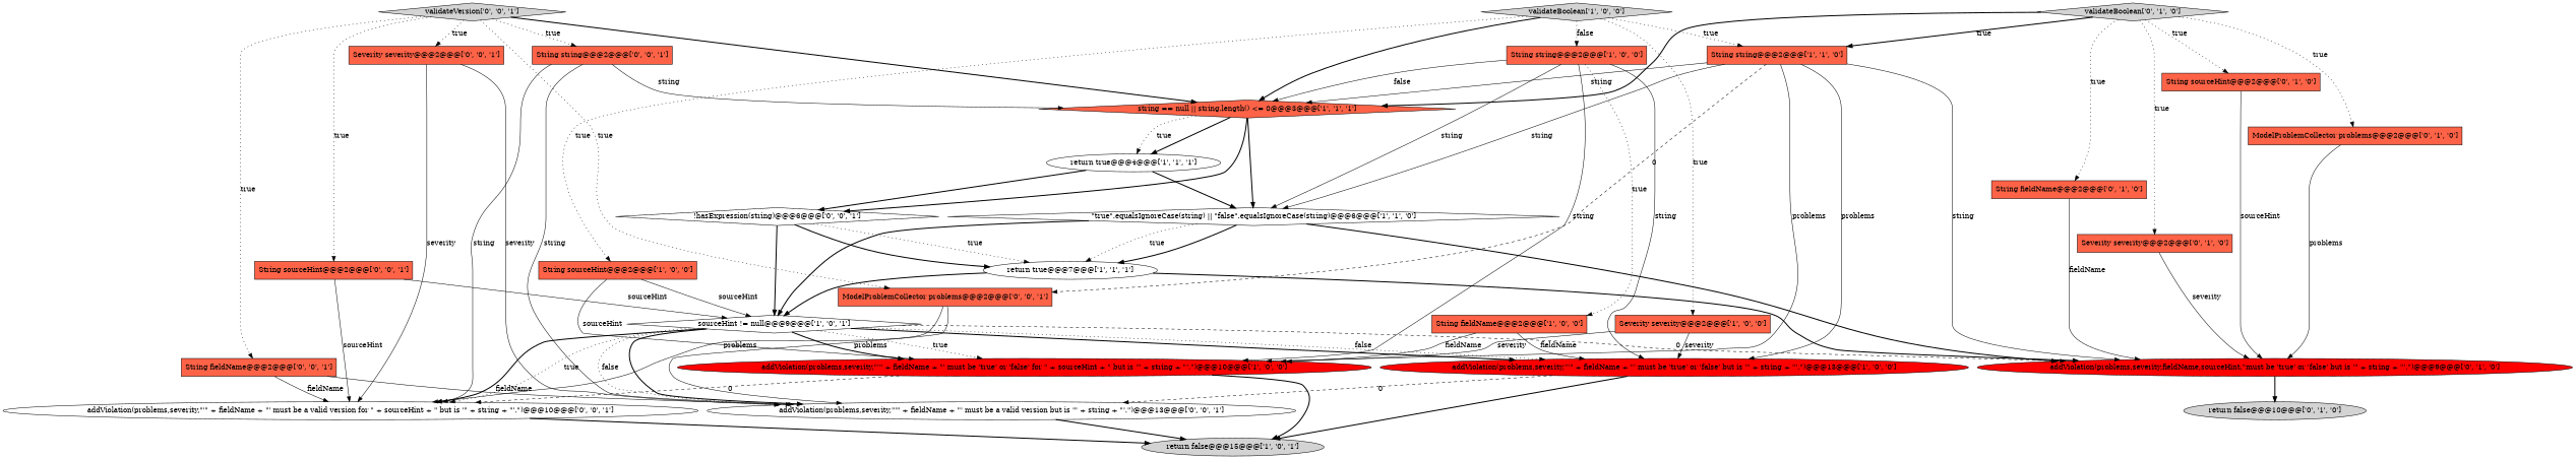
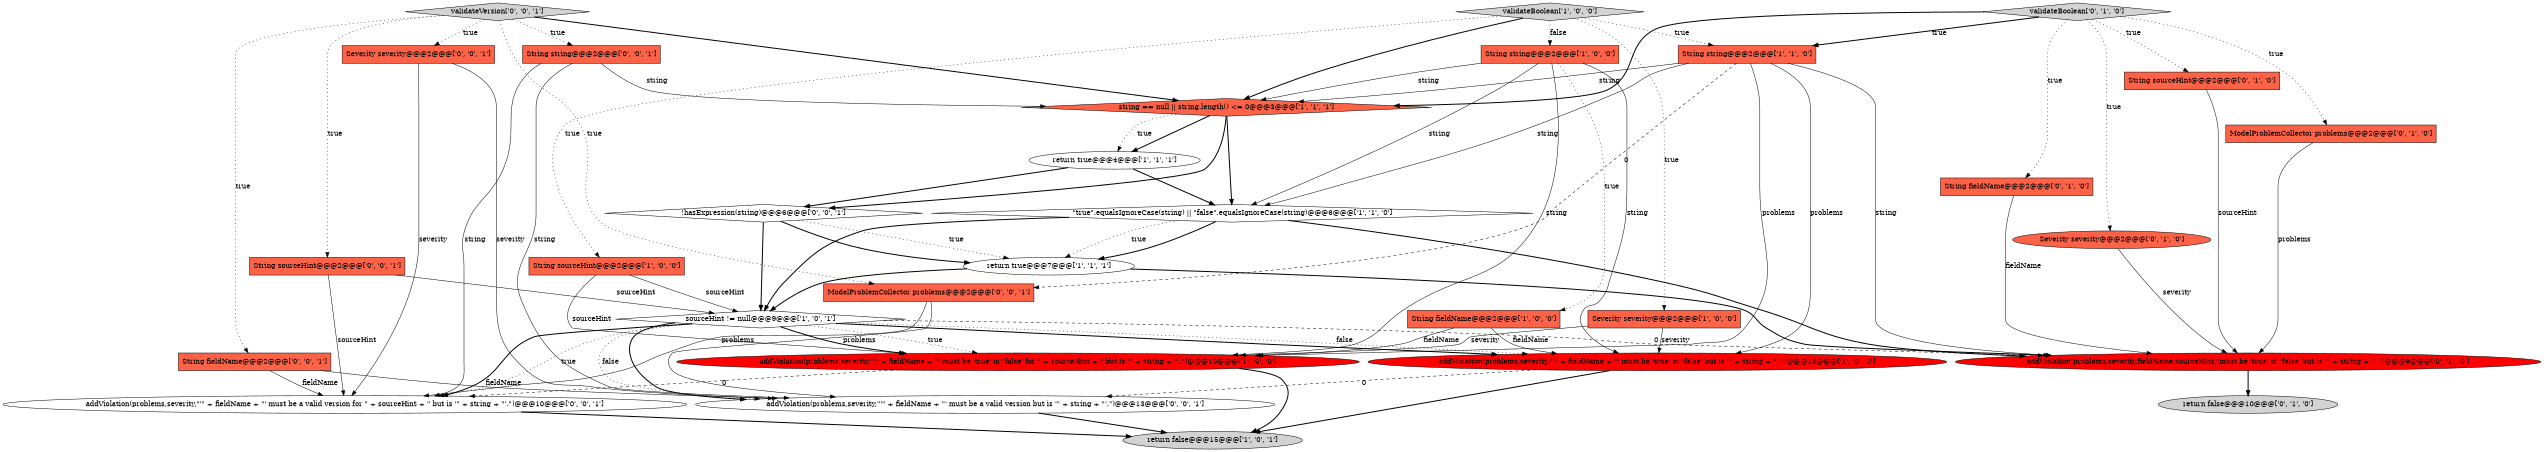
  digraph {
    node [fillcolor=tomato shape=box style=filled]
    edge [style=solid]
    n1 [label="Severity severity@@@2@@@['0', '0', '1']"]
    n2 [fillcolor=white label="addViolation(problems,severity,\"'\" + fieldName + \"' must be a valid version for \" + sourceHint + \" but is '\" + string + \"'.\")@@@10@@@['0', '0', '1']" shape=ellipse]
    n3 [fillcolor=white label="addViolation(problems,severity,\"'\" + fieldName + \"' must be a valid version but is '\" + string + \"'.\")@@@13@@@['0', '0', '1']" shape=ellipse]
    n4 [fillcolor=lightgray label="return false@@@15@@@['1', '0', '1']" shape=ellipse]
    n5 [label="String sourceHint@@@2@@@['0', '1', '0']"]
    n6 [fillcolor=red label="addViolation(problems,severity,fieldName,sourceHint,\"must be 'true' or 'false' but is '\" + string + \"'.\")@@@9@@@['0', '1', '0']" shape=ellipse]
    n7 [fillcolor=lightgray label="return false@@@10@@@['0', '1', '0']" shape=ellipse]
    n8 [label="ModelProblemCollector problems@@@2@@@['0', '0', '1']"]
    n9 [fillcolor=red label="addViolation(problems,severity,\"'\" + fieldName + \"' must be 'true' or 'false' but is '\" + string + \"'.\")@@@13@@@['1', '0', '0']" shape=ellipse]
    n10 [label="String string@@@2@@@['1', '0', '0']"]
    n11 [fillcolor=red label="addViolation(problems,severity,\"'\" + fieldName + \"' must be 'true' or 'false' for \" + sourceHint + \" but is '\" + string + \"'.\")@@@10@@@['1', '0', '0']" shape=ellipse]
    n12 [label="string == null || string.length() <= 0@@@3@@@['1', '1', '1']" shape=diamond]
    n13 [fillcolor=white label="\"true\".equalsIgnoreCase(string) || \"false\".equalsIgnoreCase(string)@@@6@@@['1', '1', '0']" shape=diamond]
    n14 [label="String fieldName@@@2@@@['1', '0', '0']"]
    n15 [fillcolor=white label="return true@@@4@@@['1', '1', '1']" shape=ellipse]
    n16 [fillcolor=white label="!hasExpression(string)@@@6@@@['0', '0', '1']" shape=diamond]
    n17 [fillcolor=white label="sourceHint != null@@@9@@@['1', '0', '1']" shape=diamond]
    n18 [fillcolor=white label="return true@@@7@@@['1', '1', '1']" shape=ellipse]
    n19 [label="ModelProblemCollector problems@@@2@@@['0', '1', '0']"]
    n20 [label="String sourceHint@@@2@@@['0', '0', '1']"]
    n21 [label="String string@@@2@@@['1', '1', '0']"]
    n22 [label="String string@@@2@@@['0', '0', '1']"]
    n23 [label="String fieldName@@@2@@@['0', '1', '0']"]
    n24 [label="String sourceHint@@@2@@@['1', '0', '0']"]
    n25 [label="Severity severity@@@2@@@['1', '0', '0']"]
    n26 [fillcolor=lightgray label="validateVersion['0', '0', '1']" shape=diamond]
    n27 [label="String fieldName@@@2@@@['0', '0', '1']"]
    n28 [fillcolor=lightgray label="validateBoolean['1', '0', '0']" shape=diamond]
    n29 [fillcolor=lightgray label="validateBoolean['0', '1', '0']" shape=diamond]
-   n30 [label="Severity severity@@@2@@@['0', '1', '0']"]
+   n30 [label="Severity severity@@@2@@@['0', '1', '0']" shape=ellipse]
    n1 -> n2 [label=severity]
    n1 -> n3 [label=severity]
    n2 -> n4 [style=bold]
    n3 -> n4 [style=bold]
    n5 -> n6 [label=sourceHint]
    n6 -> n7 [style=bold]
    n8 -> n2 [label=problems]
    n8 -> n3 [label=problems]
    n9 -> n3 [label=0 style=dashed]
    n9 -> n4 [style=bold]
    n10 -> n9 [label=string]
    n10 -> n11 [label=string]
-   n10 -> n12 [label=false]
+   n10 -> n12 [label=string]
    n10 -> n13 [label=string]
    n10 -> n14 [label=true style=dotted]
    n11 -> n2 [label=0 style=dashed]
    n11 -> n4 [style=bold]
    n12 -> n13 [style=bold]
    n12 -> n15 [style=bold]
    n12 -> n15 [label=true style=dotted]
    n12 -> n16 [style=bold]
    n13 -> n6 [style=bold]
    n13 -> n17 [style=bold]
    n13 -> n18 [label=true style=dotted]
    n13 -> n18 [style=bold]
    n14 -> n9 [label=fieldName]
    n14 -> n11 [label=fieldName]
    n15 -> n13 [style=bold]
    n15 -> n16 [style=bold]
    n16 -> n17 [style=bold]
    n16 -> n18 [label=true style=dotted]
    n16 -> n18 [style=bold]
    n17 -> n2 [style=bold]
    n17 -> n2 [label=true style=dotted]
    n17 -> n3 [label=false style=dotted]
    n17 -> n3 [style=bold]
    n17 -> n6 [label=0 style=dashed]
    n17 -> n9 [style=bold]
    n17 -> n9 [label=false style=dotted]
    n17 -> n11 [label=true style=dotted]
    n17 -> n11 [style=bold]
    n18 -> n6 [style=bold]
    n18 -> n17 [style=bold]
    n19 -> n6 [label=problems]
    n20 -> n2 [label=sourceHint]
    n20 -> n17 [label=sourceHint]
    n21 -> n6 [label=string]
    n21 -> n8 [label=0 style=dashed]
    n21 -> n9 [label=problems]
    n21 -> n11 [label=problems]
    n21 -> n12 [label=string]
    n21 -> n13 [label=string]
    n22 -> n2 [label=string]
    n22 -> n3 [label=string]
    n22 -> n12 [label=string]
    n23 -> n6 [label=fieldName]
    n24 -> n11 [label=sourceHint]
    n24 -> n17 [label=sourceHint]
    n25 -> n9 [label=severity]
    n25 -> n11 [label=severity]
    n26 -> n1 [label=true style=dotted]
    n26 -> n8 [label=true style=dotted]
    n26 -> n12 [style=bold]
    n26 -> n20 [label=true style=dotted]
    n26 -> n22 [label=true style=dotted]
    n26 -> n27 [label=true style=dotted]
    n27 -> n2 [label=fieldName]
    n27 -> n3 [label=fieldName]
    n28 -> n10 [label=false style=dotted]
    n28 -> n12 [style=bold]
    n28 -> n21 [label=true style=dotted]
    n28 -> n24 [label=true style=dotted]
    n28 -> n25 [label=true style=dotted]
    n29 -> n5 [label=true style=dotted]
    n29 -> n12 [style=bold]
    n29 -> n19 [label=true style=dotted]
    n29 -> n21 [label=true style=bold]
    n29 -> n23 [label=true style=dotted]
    n29 -> n30 [label=true style=dotted]
    n30 -> n6 [label=severity]
  }
